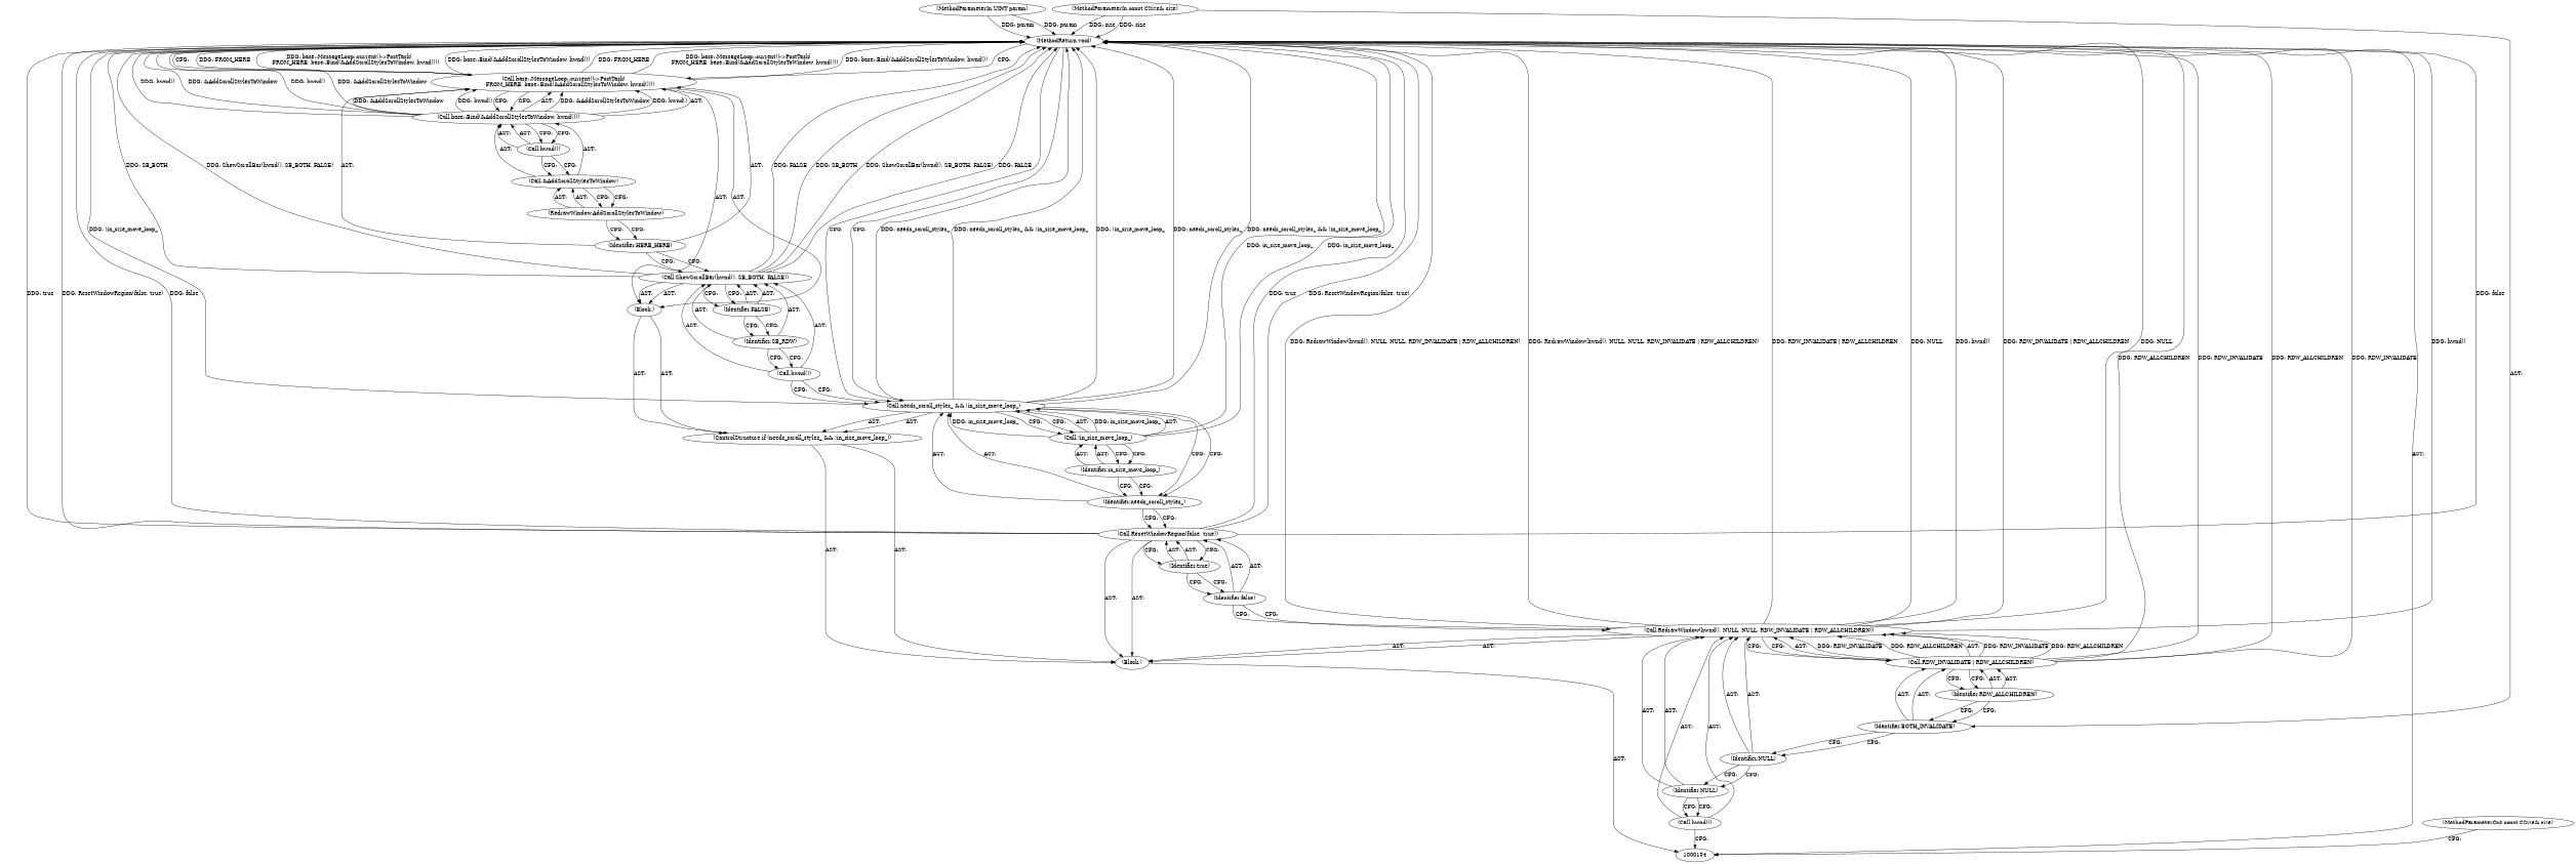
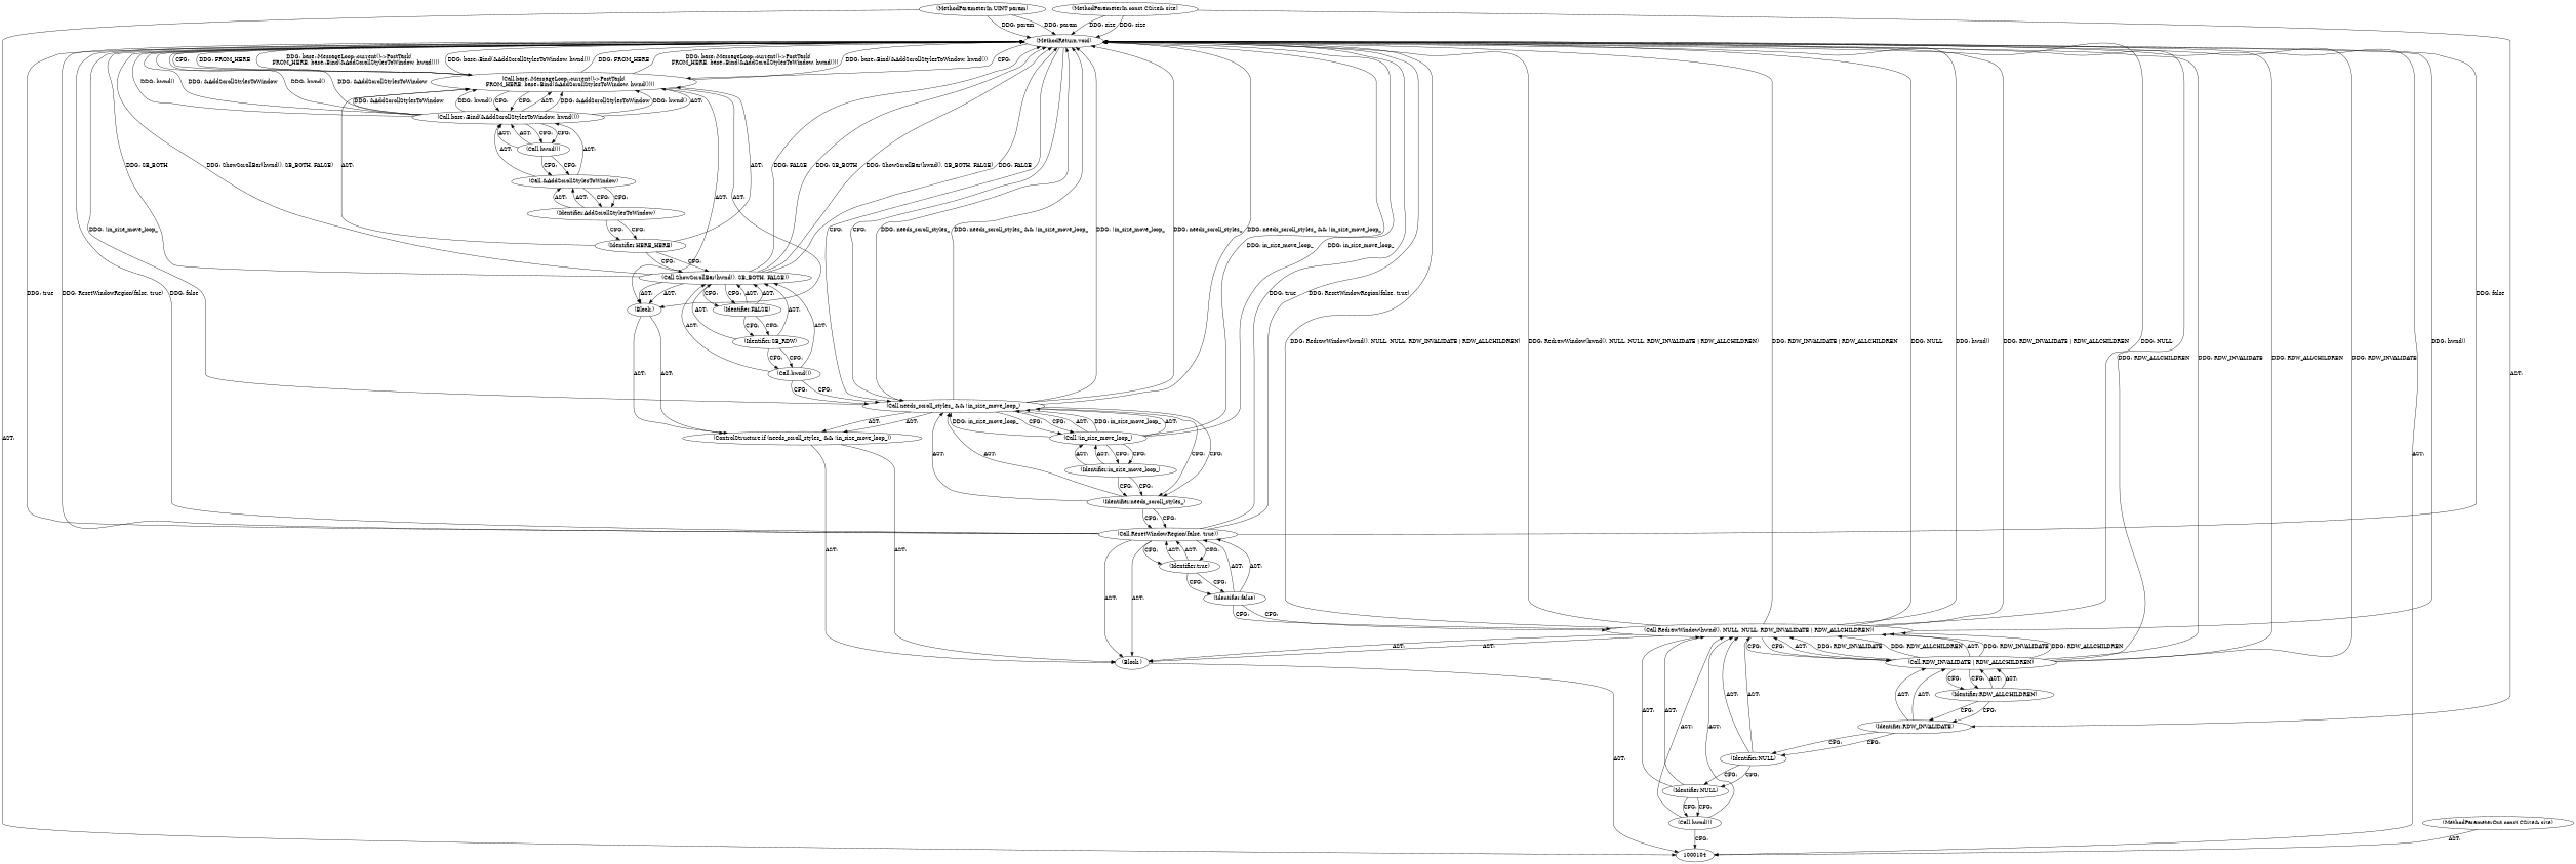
  digraph {
    n1 [label="(MethodReturn,void)"]
    n2 [label="(Call,needs_scroll_styles_ && !in_size_move_loop_)"]
    n3 [label="(Call,base::MessageLoop::current()->PostTask(\n        FROM_HERE, base::Bind(&AddScrollStylesToWindow, hwnd())))"]
    1000104
    n5 [label="(ControlStructure,if (needs_scroll_styles_ && !in_size_move_loop_))"]
    n6 [label="(Call,!in_size_move_loop_)"]
    n7 [label="(Identifier,needs_scroll_styles_)"]
    n8 [label="(Block,)"]
    n9 [label="(Call,base::Bind(&AddScrollStylesToWindow, hwnd()))"]
    n10 [label="(MethodParameterIn,UINT param)"]
    n11 [label="(MethodParameterIn,const CSize& size)"]
-   n12 [label="(Identifier,BOTH_INVALIDATE)"]
+   n12 [label="(Identifier,RDW_INVALIDATE)"]
    n13 [label="(MethodParameterOut,const CSize& size)"]
    n14 [label="(Block,)"]
    n15 [label="(Identifier,in_size_move_loop_)"]
    n16 [label="(Call,ResetWindowRegion(false, true))"]
    n17 [label="(Identifier,true)"]
    n18 [label="(Call,hwnd())"]
    n19 [label="(Call,ShowScrollBar(hwnd(), SB_BOTH, FALSE))"]
    n20 [label="(Identifier,FALSE)"]
    n21 [label="(Identifier,SB_RDW)"]
    n22 [label="(Call,hwnd())"]
    n23 [label="(Call,&AddScrollStylesToWindow)"]
-   n24 [label="(RedrawWindow,AddScrollStylesToWindow)"]
+   n24 [label="(Identifier,AddScrollStylesToWindow)"]
    n25 [label="(Identifier,HERE_HERE)"]
    n26 [label="(Call,hwnd())"]
    n27 [label="(Call,RedrawWindow(hwnd(), NULL, NULL, RDW_INVALIDATE | RDW_ALLCHILDREN))"]
    n28 [label="(Call,RDW_INVALIDATE | RDW_ALLCHILDREN)"]
    n29 [label="(Identifier,RDW_ALLCHILDREN)"]
    n30 [label="(Identifier,NULL)"]
    n31 [label="(Identifier,NULL)"]
    n32 [label="(Identifier,false)"]
    n1 -> n2 [label="CFG: "]
    n1 -> n2 [label="CFG: "]
    n1 -> n3 [label="CFG: "]
    n1 -> n3 [label="CFG: "]
    n1 -> 1000104 [label="AST: "]
    n2 -> n1 [label="DDG: needs_scroll_styles_ && !in_size_move_loop_"]
    n2 -> n1 [label="DDG: !in_size_move_loop_"]
    n2 -> n1 [label="DDG: needs_scroll_styles_"]
    n2 -> n1 [label="DDG: needs_scroll_styles_ && !in_size_move_loop_"]
    n2 -> n1 [label="DDG: !in_size_move_loop_"]
    n2 -> n1 [label="DDG: needs_scroll_styles_"]
    n2 -> n5 [label="AST: "]
    n2 -> n5 [label="AST: "]
    n2 -> n6 [label="CFG: "]
    n2 -> n6 [label="CFG: "]
    n2 -> n7 [label="CFG: "]
    n2 -> n7 [label="CFG: "]
    n3 -> n1 [label="DDG: FROM_HERE"]
    n3 -> n1 [label="DDG: base::MessageLoop::current()->PostTask(\n        FROM_HERE, base::Bind(&AddScrollStylesToWindow, hwnd()))"]
    n3 -> n1 [label="DDG: base::Bind(&AddScrollStylesToWindow, hwnd())"]
    n3 -> n1 [label="DDG: FROM_HERE"]
    n3 -> n1 [label="DDG: base::MessageLoop::current()->PostTask(\n        FROM_HERE, base::Bind(&AddScrollStylesToWindow, hwnd()))"]
    n3 -> n1 [label="DDG: base::Bind(&AddScrollStylesToWindow, hwnd())"]
    n3 -> n8 [label="AST: "]
    n3 -> n8 [label="AST: "]
    n3 -> n9 [label="CFG: "]
    n3 -> n9 [label="CFG: "]
    n5 -> n14 [label="AST: "]
    n5 -> n14 [label="AST: "]
    n6 -> n1 [label="DDG: in_size_move_loop_"]
    n6 -> n1 [label="DDG: in_size_move_loop_"]
    n6 -> n2 [label="AST: "]
    n6 -> n2 [label="DDG: in_size_move_loop_"]
    n6 -> n2 [label="AST: "]
    n6 -> n2 [label="DDG: in_size_move_loop_"]
    n6 -> n15 [label="CFG: "]
    n6 -> n15 [label="CFG: "]
    n7 -> n2 [label="AST: "]
    n7 -> n2 [label="AST: "]
    n7 -> n16 [label="CFG: "]
    n7 -> n16 [label="CFG: "]
    n8 -> n5 [label="AST: "]
    n8 -> n5 [label="AST: "]
    n9 -> n1 [label="DDG: hwnd()"]
    n9 -> n1 [label="DDG: &AddScrollStylesToWindow"]
    n9 -> n1 [label="DDG: hwnd()"]
    n9 -> n1 [label="DDG: &AddScrollStylesToWindow"]
    n9 -> n3 [label="AST: "]
    n9 -> n3 [label="DDG: &AddScrollStylesToWindow"]
    n9 -> n3 [label="DDG: hwnd()"]
    n9 -> n3 [label="AST: "]
    n9 -> n3 [label="DDG: &AddScrollStylesToWindow"]
    n9 -> n3 [label="DDG: hwnd()"]
    n9 -> n22 [label="CFG: "]
    n9 -> n22 [label="CFG: "]
    n10 -> n1 [label="DDG: param"]
    n10 -> n1 [label="DDG: param"]
+   n10 -> 1000104 [label="AST: "]
    n11 -> n1 [label="DDG: size"]
    n11 -> n1 [label="DDG: size"]
    n11 -> n12 [label="AST: "]
    n12 -> n28 [label="AST: "]
    n12 -> n28 [label="AST: "]
    n12 -> n31 [label="CFG: "]
    n12 -> n31 [label="CFG: "]
-   n13 -> 1000104 [label="CFG: "]
+   n13 -> 1000104 [label="AST: "]
    n14 -> 1000104 [label="AST: "]
    n15 -> n6 [label="AST: "]
    n15 -> n6 [label="AST: "]
    n15 -> n7 [label="CFG: "]
    n15 -> n7 [label="CFG: "]
    n16 -> n1 [label="DDG: true"]
    n16 -> n1 [label="DDG: ResetWindowRegion(false, true)"]
    n16 -> n1 [label="DDG: false"]
    n16 -> n1 [label="DDG: true"]
    n16 -> n1 [label="DDG: ResetWindowRegion(false, true)"]
    n16 -> n1 [label="DDG: false"]
    n16 -> n14 [label="AST: "]
    n16 -> n14 [label="AST: "]
    n16 -> n17 [label="CFG: "]
    n16 -> n17 [label="CFG: "]
    n17 -> n16 [label="AST: "]
    n17 -> n16 [label="AST: "]
    n17 -> n32 [label="CFG: "]
    n17 -> n32 [label="CFG: "]
    n18 -> n2 [label="CFG: "]
    n18 -> n2 [label="CFG: "]
    n18 -> n19 [label="AST: "]
    n18 -> n19 [label="AST: "]
    n19 -> n1 [label="DDG: FALSE"]
    n19 -> n1 [label="DDG: SB_BOTH"]
    n19 -> n1 [label="DDG: ShowScrollBar(hwnd(), SB_BOTH, FALSE)"]
    n19 -> n1 [label="DDG: FALSE"]
    n19 -> n1 [label="DDG: SB_BOTH"]
    n19 -> n1 [label="DDG: ShowScrollBar(hwnd(), SB_BOTH, FALSE)"]
    n19 -> n8 [label="AST: "]
    n19 -> n8 [label="AST: "]
    n19 -> n20 [label="CFG: "]
    n19 -> n20 [label="CFG: "]
    n20 -> n19 [label="AST: "]
    n20 -> n19 [label="AST: "]
    n20 -> n21 [label="CFG: "]
    n20 -> n21 [label="CFG: "]
    n21 -> n18 [label="CFG: "]
    n21 -> n18 [label="CFG: "]
    n21 -> n19 [label="AST: "]
    n21 -> n19 [label="AST: "]
    n22 -> n9 [label="AST: "]
    n22 -> n9 [label="AST: "]
    n22 -> n23 [label="CFG: "]
    n22 -> n23 [label="CFG: "]
    n23 -> n9 [label="AST: "]
    n23 -> n9 [label="AST: "]
    n23 -> n24 [label="CFG: "]
    n23 -> n24 [label="CFG: "]
    n24 -> n23 [label="AST: "]
    n24 -> n23 [label="AST: "]
    n24 -> n25 [label="CFG: "]
    n24 -> n25 [label="CFG: "]
    n25 -> n3 [label="AST: "]
    n25 -> n3 [label="AST: "]
    n25 -> n19 [label="CFG: "]
    n25 -> n19 [label="CFG: "]
    n26 -> 1000104 [label="CFG: "]
    n26 -> n27 [label="AST: "]
    n26 -> n27 [label="AST: "]
    n27 -> n1 [label="DDG: RedrawWindow(hwnd(), NULL, NULL, RDW_INVALIDATE | RDW_ALLCHILDREN)"]
    n27 -> n1 [label="DDG: RDW_INVALIDATE | RDW_ALLCHILDREN"]
    n27 -> n1 [label="DDG: NULL"]
    n27 -> n1 [label="DDG: hwnd()"]
    n27 -> n1 [label="DDG: RedrawWindow(hwnd(), NULL, NULL, RDW_INVALIDATE | RDW_ALLCHILDREN)"]
    n27 -> n1 [label="DDG: RDW_INVALIDATE | RDW_ALLCHILDREN"]
    n27 -> n1 [label="DDG: NULL"]
    n27 -> n1 [label="DDG: hwnd()"]
    n27 -> n14 [label="AST: "]
    n27 -> n14 [label="AST: "]
    n27 -> n28 [label="CFG: "]
    n27 -> n28 [label="CFG: "]
    n28 -> n1 [label="DDG: RDW_ALLCHILDREN"]
    n28 -> n1 [label="DDG: RDW_INVALIDATE"]
    n28 -> n1 [label="DDG: RDW_ALLCHILDREN"]
    n28 -> n1 [label="DDG: RDW_INVALIDATE"]
    n28 -> n27 [label="AST: "]
    n28 -> n27 [label="DDG: RDW_INVALIDATE"]
    n28 -> n27 [label="DDG: RDW_ALLCHILDREN"]
    n28 -> n27 [label="AST: "]
    n28 -> n27 [label="DDG: RDW_INVALIDATE"]
    n28 -> n27 [label="DDG: RDW_ALLCHILDREN"]
    n28 -> n29 [label="CFG: "]
    n28 -> n29 [label="CFG: "]
    n29 -> n12 [label="CFG: "]
    n29 -> n12 [label="CFG: "]
    n29 -> n28 [label="AST: "]
    n29 -> n28 [label="AST: "]
    n30 -> n26 [label="CFG: "]
    n30 -> n26 [label="CFG: "]
    n30 -> n27 [label="AST: "]
    n30 -> n27 [label="AST: "]
    n31 -> n27 [label="AST: "]
    n31 -> n27 [label="AST: "]
    n31 -> n30 [label="CFG: "]
    n31 -> n30 [label="CFG: "]
    n32 -> n16 [label="AST: "]
    n32 -> n16 [label="AST: "]
    n32 -> n27 [label="CFG: "]
    n32 -> n27 [label="CFG: "]
  }
